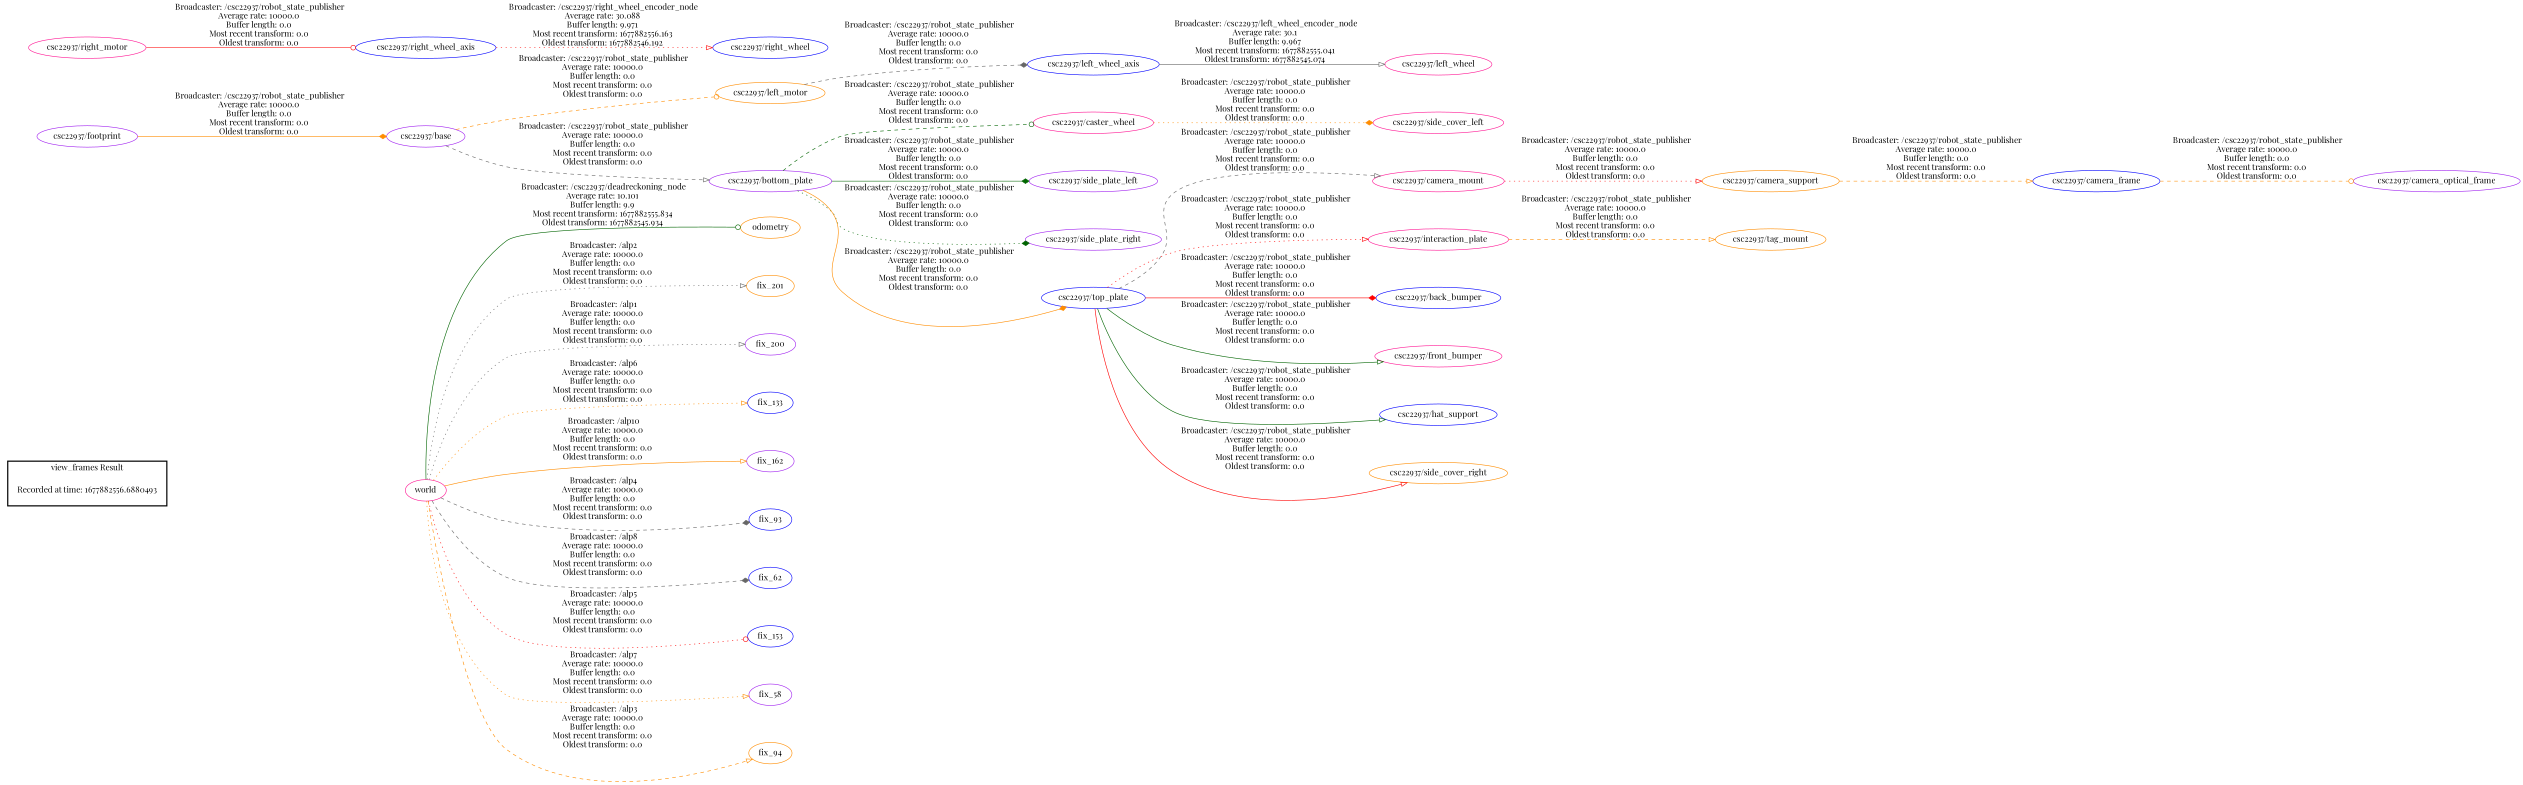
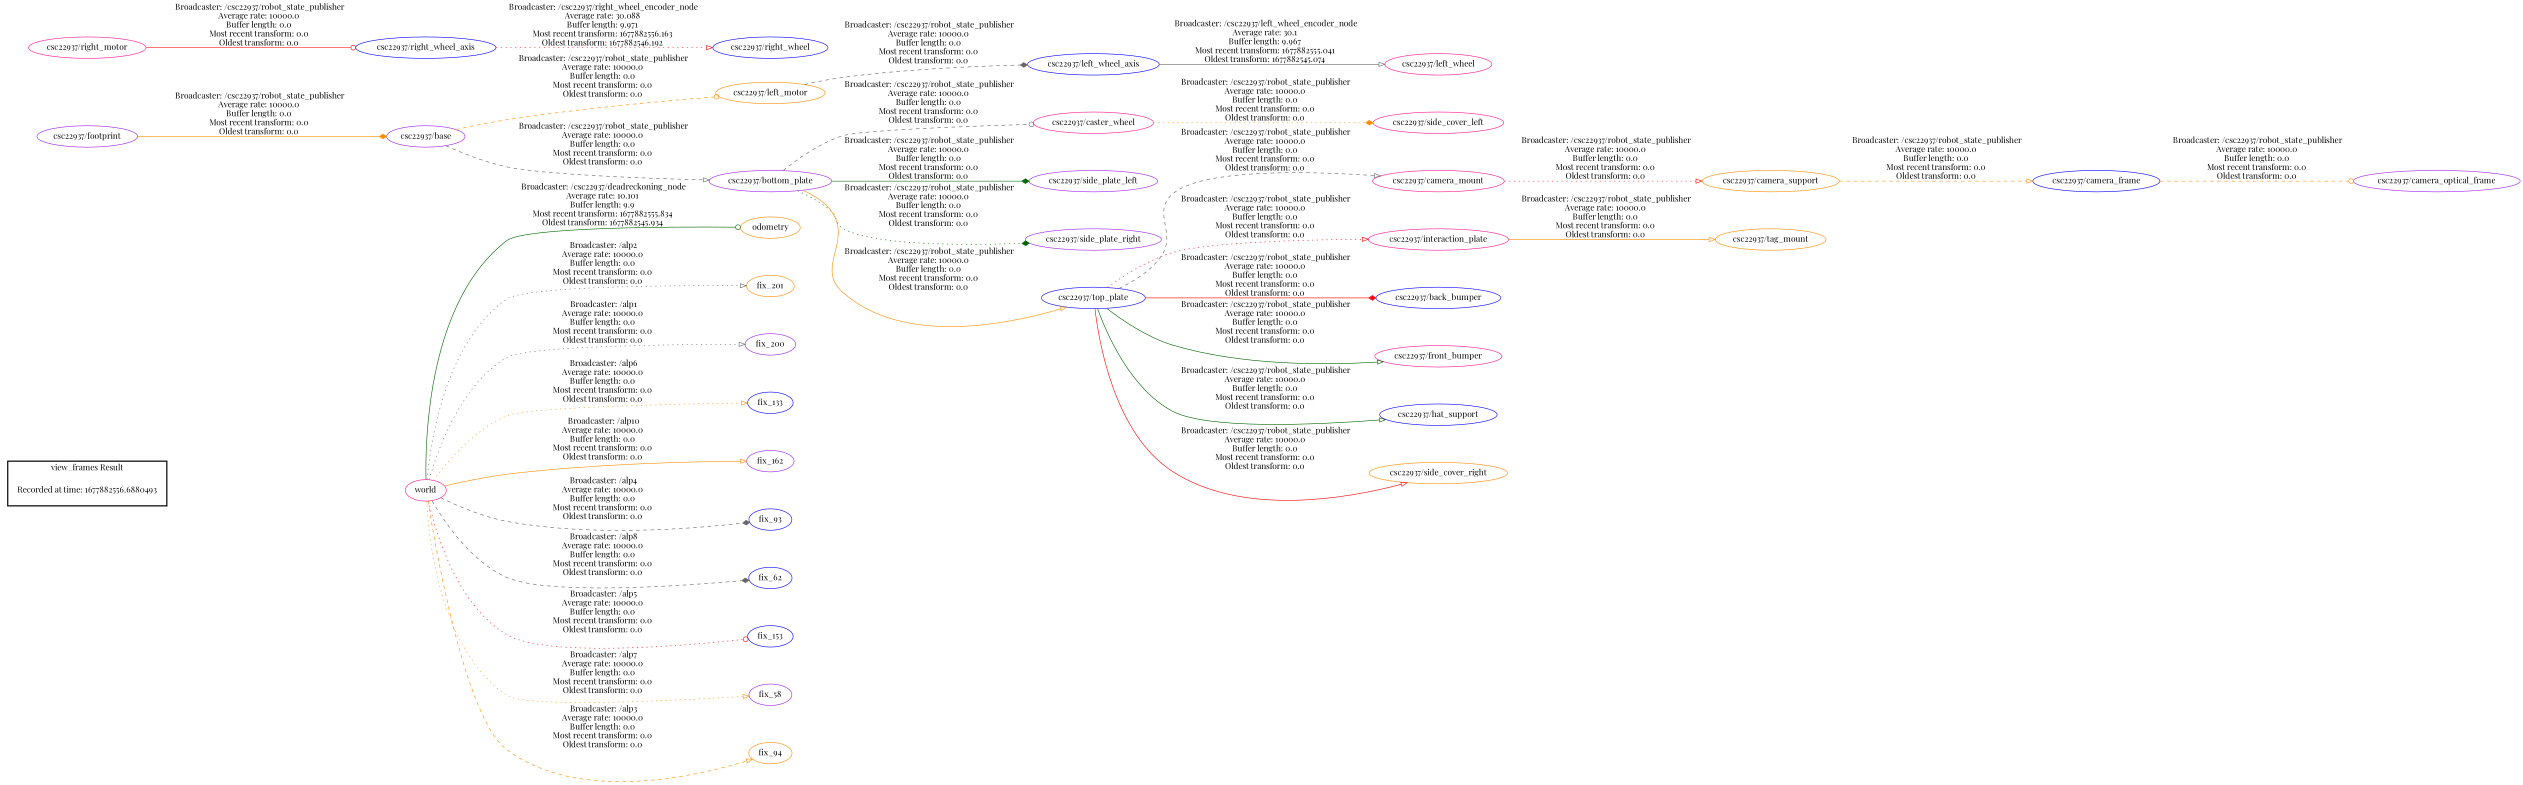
  digraph {
    fontname="Playfair Display"
    rankdir=LR
    node [color=blue fontname="Playfair Display"]
    edge [fontname="Playfair Display" style=solid arrowhead=onormal color=darkorange]
    "Recorded at time: 1677882556.6880493" [shape=plaintext]
    world [color=deeppink]
    odometry [color=darkorange]
    fix_201 [color=darkorange]
    fix_200 [color=purple]
    fix_133
    fix_162 [color=purple]
    fix_93
    fix_62
    fix_153
    fix_58 [color=purple]
    fix_94 [color=darkorange]
    "csc22937/left_wheel" [color=deeppink]
    "csc22937/left_wheel_axis"
    "csc22937/left_motor" [color=darkorange]
    "csc22937/right_wheel_axis"
    "csc22937/right_wheel"
    "csc22937/right_motor" [color=deeppink]
    "csc22937/base" [color=purple]
    "csc22937/bottom_plate" [color=purple]
    "csc22937/caster_wheel" [color=deeppink]
    "csc22937/side_plate_left" [color=purple]
    "csc22937/side_plate_right" [color=purple]
    "csc22937/top_plate"
    "csc22937/side_cover_left" [color=deeppink]
    "csc22937/camera_mount" [color=deeppink]
    "csc22937/interaction_plate" [color=deeppink]
    "csc22937/back_bumper"
    "csc22937/front_bumper" [color=deeppink]
    "csc22937/hat_support"
    "csc22937/side_cover_right" [color=darkorange]
    "csc22937/footprint" [color=purple]
    "csc22937/camera_support" [color=darkorange]
    "csc22937/tag_mount" [color=darkorange]
    "csc22937/camera_optical_frame" [color=purple]
    "csc22937/camera_frame"
    subgraph cluster_1 {
      color=black
      label="view_frames Result"
      style=bold
      "Recorded at time: 1677882556.6880493"
    }
    "Recorded at time: 1677882556.6880493" -> world [style=invis arrowhead="" color=""]
    world -> odometry [arrowhead=odot color=darkgreen label=" Broadcaster: /csc22937/deadreckoning_node\nAverage rate: 10.101\nBuffer length: 9.9\nMost recent transform: 1677882555.834\nOldest transform: 1677882545.934\n"]
    world -> fix_201 [color=gray40 label=" Broadcaster: /alp2\nAverage rate: 10000.0\nBuffer length: 0.0\nMost recent transform: 0.0\nOldest transform: 0.0\n" style=dotted]
    world -> fix_200 [color=gray40 label=" Broadcaster: /alp1\nAverage rate: 10000.0\nBuffer length: 0.0\nMost recent transform: 0.0\nOldest transform: 0.0\n" style=dotted]
    world -> fix_133 [label=" Broadcaster: /alp6\nAverage rate: 10000.0\nBuffer length: 0.0\nMost recent transform: 0.0\nOldest transform: 0.0\n" style=dotted]
    world -> fix_162 [label=" Broadcaster: /alp10\nAverage rate: 10000.0\nBuffer length: 0.0\nMost recent transform: 0.0\nOldest transform: 0.0\n"]
    world -> fix_93 [arrowhead=diamond color=gray40 label=" Broadcaster: /alp4\nAverage rate: 10000.0\nBuffer length: 0.0\nMost recent transform: 0.0\nOldest transform: 0.0\n" style=dashed]
    world -> fix_62 [arrowhead=diamond color=gray40 label=" Broadcaster: /alp8\nAverage rate: 10000.0\nBuffer length: 0.0\nMost recent transform: 0.0\nOldest transform: 0.0\n" style=dashed]
    world -> fix_153 [arrowhead=odot color=red label=" Broadcaster: /alp5\nAverage rate: 10000.0\nBuffer length: 0.0\nMost recent transform: 0.0\nOldest transform: 0.0\n" style=dotted]
    world -> fix_58 [label=" Broadcaster: /alp7\nAverage rate: 10000.0\nBuffer length: 0.0\nMost recent transform: 0.0\nOldest transform: 0.0\n" style=dotted]
    world -> fix_94 [label=" Broadcaster: /alp3\nAverage rate: 10000.0\nBuffer length: 0.0\nMost recent transform: 0.0\nOldest transform: 0.0\n" style=dashed]
    "csc22937/left_wheel_axis" -> "csc22937/left_wheel" [color=gray40 label=" Broadcaster: /csc22937/left_wheel_encoder_node\nAverage rate: 30.1\nBuffer length: 9.967\nMost recent transform: 1677882555.041\nOldest transform: 1677882545.074\n"]
    "csc22937/left_motor" -> "csc22937/left_wheel_axis" [arrowhead=diamond color=gray40 label=" Broadcaster: /csc22937/robot_state_publisher\nAverage rate: 10000.0\nBuffer length: 0.0\nMost recent transform: 0.0\nOldest transform: 0.0\n" style=dashed]
    "csc22937/right_wheel_axis" -> "csc22937/right_wheel" [color=red label=" Broadcaster: /csc22937/right_wheel_encoder_node\nAverage rate: 30.088\nBuffer length: 9.971\nMost recent transform: 1677882556.163\nOldest transform: 1677882546.192\n" style=dotted]
    "csc22937/right_motor" -> "csc22937/right_wheel_axis" [arrowhead=odot color=red label=" Broadcaster: /csc22937/robot_state_publisher\nAverage rate: 10000.0\nBuffer length: 0.0\nMost recent transform: 0.0\nOldest transform: 0.0\n"]
    "csc22937/base" -> "csc22937/left_motor" [arrowhead=odot label=" Broadcaster: /csc22937/robot_state_publisher\nAverage rate: 10000.0\nBuffer length: 0.0\nMost recent transform: 0.0\nOldest transform: 0.0\n" style=dashed]
    "csc22937/base" -> "csc22937/bottom_plate" [color=gray40 label=" Broadcaster: /csc22937/robot_state_publisher\nAverage rate: 10000.0\nBuffer length: 0.0\nMost recent transform: 0.0\nOldest transform: 0.0\n" style=dashed]
-   "csc22937/bottom_plate" -> "csc22937/caster_wheel" [arrowhead=odot color=darkgreen label=" Broadcaster: /csc22937/robot_state_publisher\nAverage rate: 10000.0\nBuffer length: 0.0\nMost recent transform: 0.0\nOldest transform: 0.0\n" style=dashed]
+   "csc22937/bottom_plate" -> "csc22937/caster_wheel" [arrowhead=odot color=gray40 label=" Broadcaster: /csc22937/robot_state_publisher\nAverage rate: 10000.0\nBuffer length: 0.0\nMost recent transform: 0.0\nOldest transform: 0.0\n" style=dashed]
    "csc22937/bottom_plate" -> "csc22937/side_plate_left" [arrowhead=diamond color=darkgreen label=" Broadcaster: /csc22937/robot_state_publisher\nAverage rate: 10000.0\nBuffer length: 0.0\nMost recent transform: 0.0\nOldest transform: 0.0\n"]
    "csc22937/bottom_plate" -> "csc22937/side_plate_right" [arrowhead=diamond color=darkgreen label=" Broadcaster: /csc22937/robot_state_publisher\nAverage rate: 10000.0\nBuffer length: 0.0\nMost recent transform: 0.0\nOldest transform: 0.0\n" style=dotted]
-   "csc22937/bottom_plate" -> "csc22937/top_plate" [arrowhead=diamond label=" Broadcaster: /csc22937/robot_state_publisher\nAverage rate: 10000.0\nBuffer length: 0.0\nMost recent transform: 0.0\nOldest transform: 0.0\n"]
+   "csc22937/bottom_plate" -> "csc22937/top_plate" [label=" Broadcaster: /csc22937/robot_state_publisher\nAverage rate: 10000.0\nBuffer length: 0.0\nMost recent transform: 0.0\nOldest transform: 0.0\n"]
    "csc22937/caster_wheel" -> "csc22937/side_cover_left" [arrowhead=diamond label=" Broadcaster: /csc22937/robot_state_publisher\nAverage rate: 10000.0\nBuffer length: 0.0\nMost recent transform: 0.0\nOldest transform: 0.0\n" style=dotted]
    "csc22937/top_plate" -> "csc22937/camera_mount" [color=gray40 label=" Broadcaster: /csc22937/robot_state_publisher\nAverage rate: 10000.0\nBuffer length: 0.0\nMost recent transform: 0.0\nOldest transform: 0.0\n" style=dashed]
    "csc22937/top_plate" -> "csc22937/interaction_plate" [color=red label=" Broadcaster: /csc22937/robot_state_publisher\nAverage rate: 10000.0\nBuffer length: 0.0\nMost recent transform: 0.0\nOldest transform: 0.0\n" style=dotted]
    "csc22937/top_plate" -> "csc22937/back_bumper" [arrowhead=diamond color=red label=" Broadcaster: /csc22937/robot_state_publisher\nAverage rate: 10000.0\nBuffer length: 0.0\nMost recent transform: 0.0\nOldest transform: 0.0\n"]
    "csc22937/top_plate" -> "csc22937/front_bumper" [color=darkgreen label=" Broadcaster: /csc22937/robot_state_publisher\nAverage rate: 10000.0\nBuffer length: 0.0\nMost recent transform: 0.0\nOldest transform: 0.0\n"]
    "csc22937/top_plate" -> "csc22937/hat_support" [color=darkgreen label=" Broadcaster: /csc22937/robot_state_publisher\nAverage rate: 10000.0\nBuffer length: 0.0\nMost recent transform: 0.0\nOldest transform: 0.0\n"]
    "csc22937/top_plate" -> "csc22937/side_cover_right" [color=red label=" Broadcaster: /csc22937/robot_state_publisher\nAverage rate: 10000.0\nBuffer length: 0.0\nMost recent transform: 0.0\nOldest transform: 0.0\n"]
    "csc22937/camera_mount" -> "csc22937/camera_support" [color=red label=" Broadcaster: /csc22937/robot_state_publisher\nAverage rate: 10000.0\nBuffer length: 0.0\nMost recent transform: 0.0\nOldest transform: 0.0\n" style=dotted]
-   "csc22937/interaction_plate" -> "csc22937/tag_mount" [label=" Broadcaster: /csc22937/robot_state_publisher\nAverage rate: 10000.0\nBuffer length: 0.0\nMost recent transform: 0.0\nOldest transform: 0.0\n" style=dashed]
+   "csc22937/interaction_plate" -> "csc22937/tag_mount" [label=" Broadcaster: /csc22937/robot_state_publisher\nAverage rate: 10000.0\nBuffer length: 0.0\nMost recent transform: 0.0\nOldest transform: 0.0\n"]
    "csc22937/footprint" -> "csc22937/base" [arrowhead=diamond label=" Broadcaster: /csc22937/robot_state_publisher\nAverage rate: 10000.0\nBuffer length: 0.0\nMost recent transform: 0.0\nOldest transform: 0.0\n"]
    "csc22937/camera_support" -> "csc22937/camera_frame" [label=" Broadcaster: /csc22937/robot_state_publisher\nAverage rate: 10000.0\nBuffer length: 0.0\nMost recent transform: 0.0\nOldest transform: 0.0\n" style=dashed]
    "csc22937/camera_frame" -> "csc22937/camera_optical_frame" [arrowhead=odot label=" Broadcaster: /csc22937/robot_state_publisher\nAverage rate: 10000.0\nBuffer length: 0.0\nMost recent transform: 0.0\nOldest transform: 0.0\n" style=dashed]
  }
